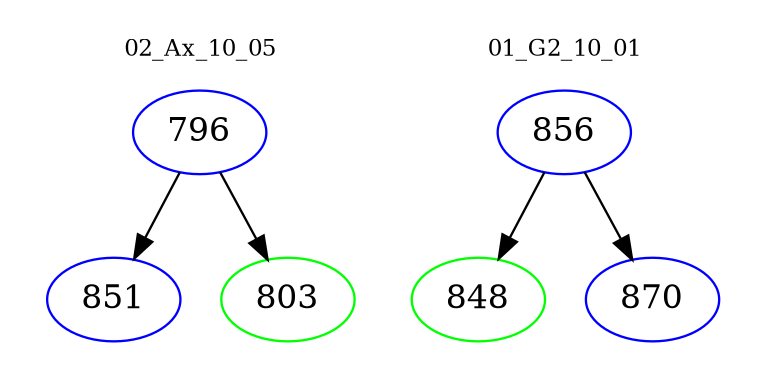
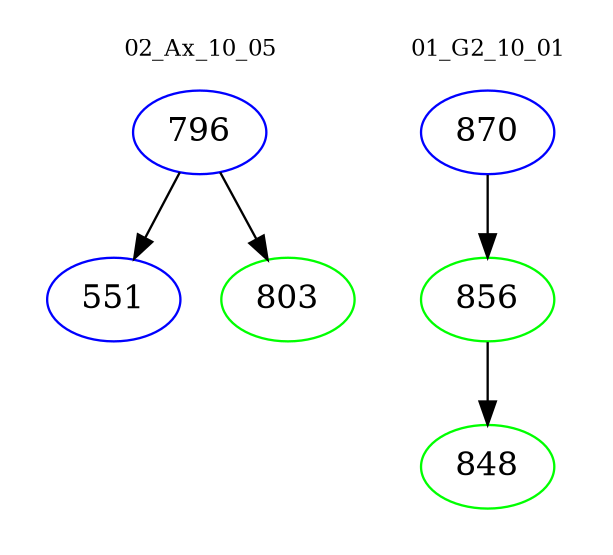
  digraph {
    node [color=blue]
    edge [color=black]
    n1 [label=796]
-   n2 [label=851]
+   n2 [label=551]
    n3 [color=green label=803]
-   n4 [label=856]
+   n4 [color=green label=856]
    n5 [color=green label=848]
    n6 [label=870]
    subgraph cluster_1 {
      color=white
      fontsize=10
      label="02_Ax_10_05"
      n1
      n2
      n3
    }
    subgraph cluster_2 {
      color=white
      fontsize=10
      label="01_G2_10_01"
      n4
      n5
      n6
    }
    n1 -> n2
    n1 -> n3
    n4 -> n5
-   n4 -> n6
+   n6 -> n4
  }
